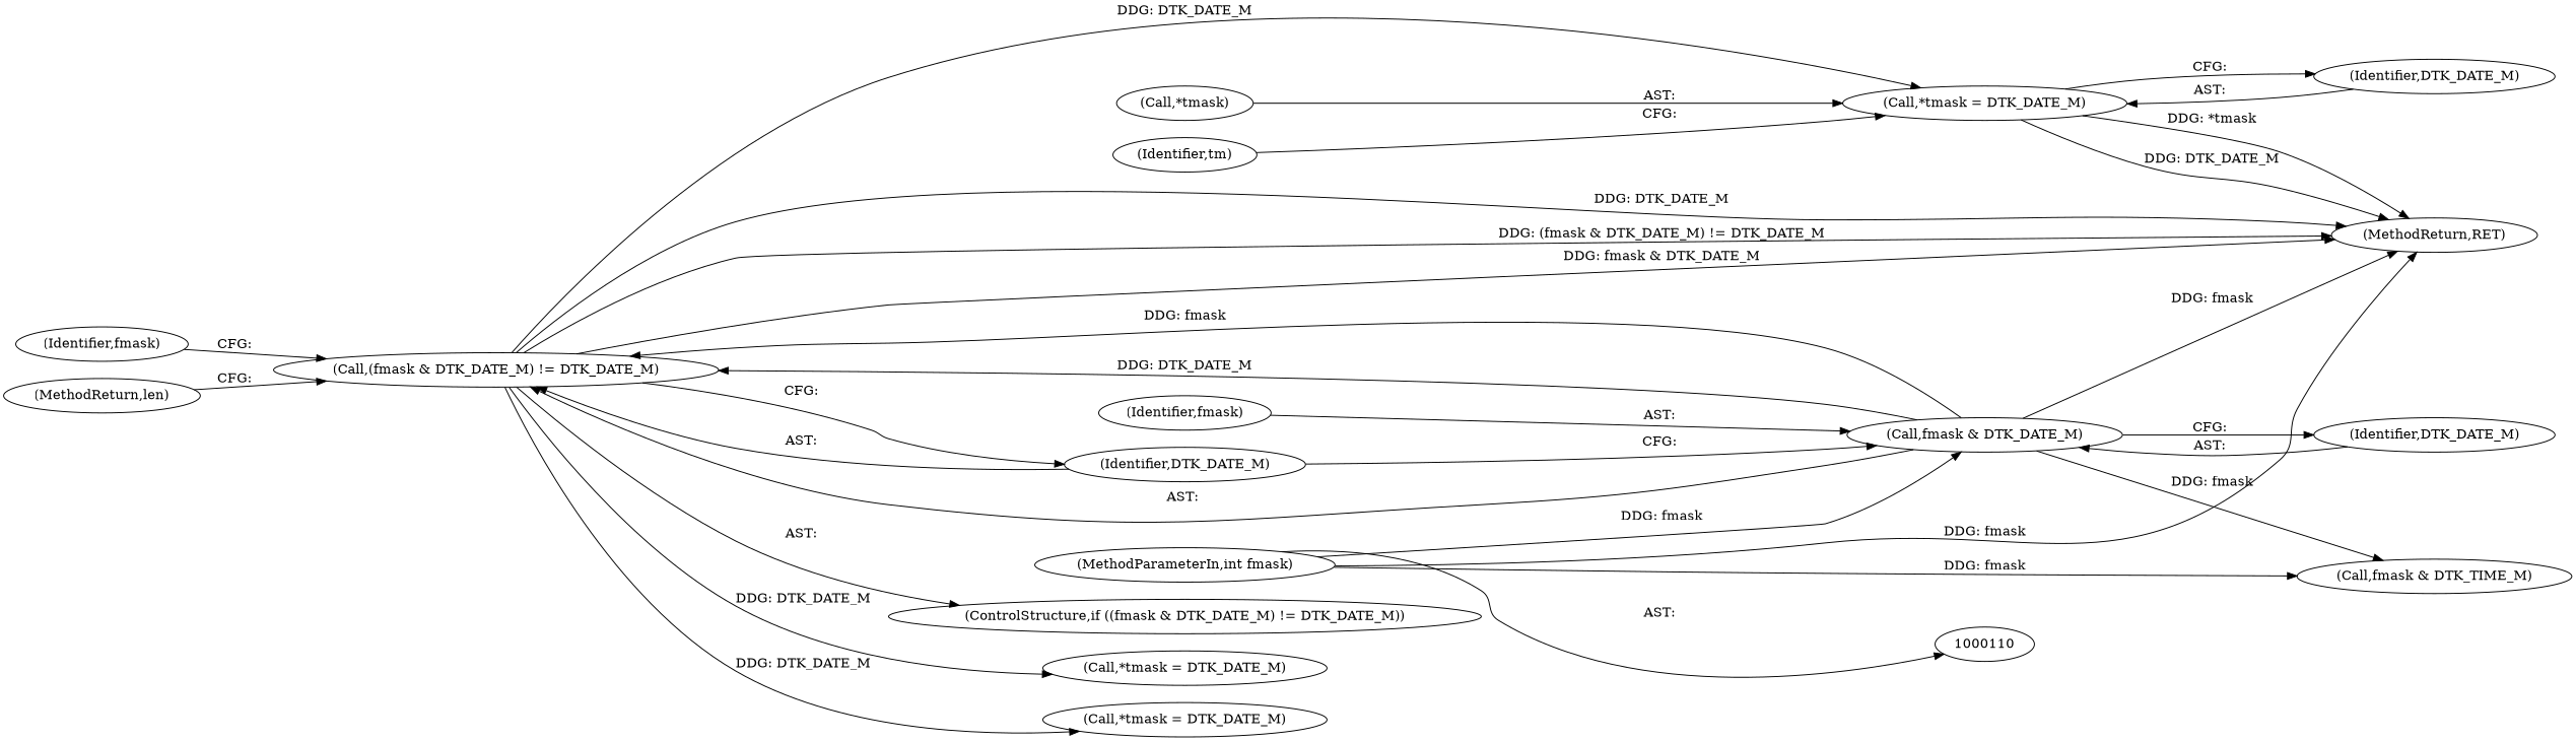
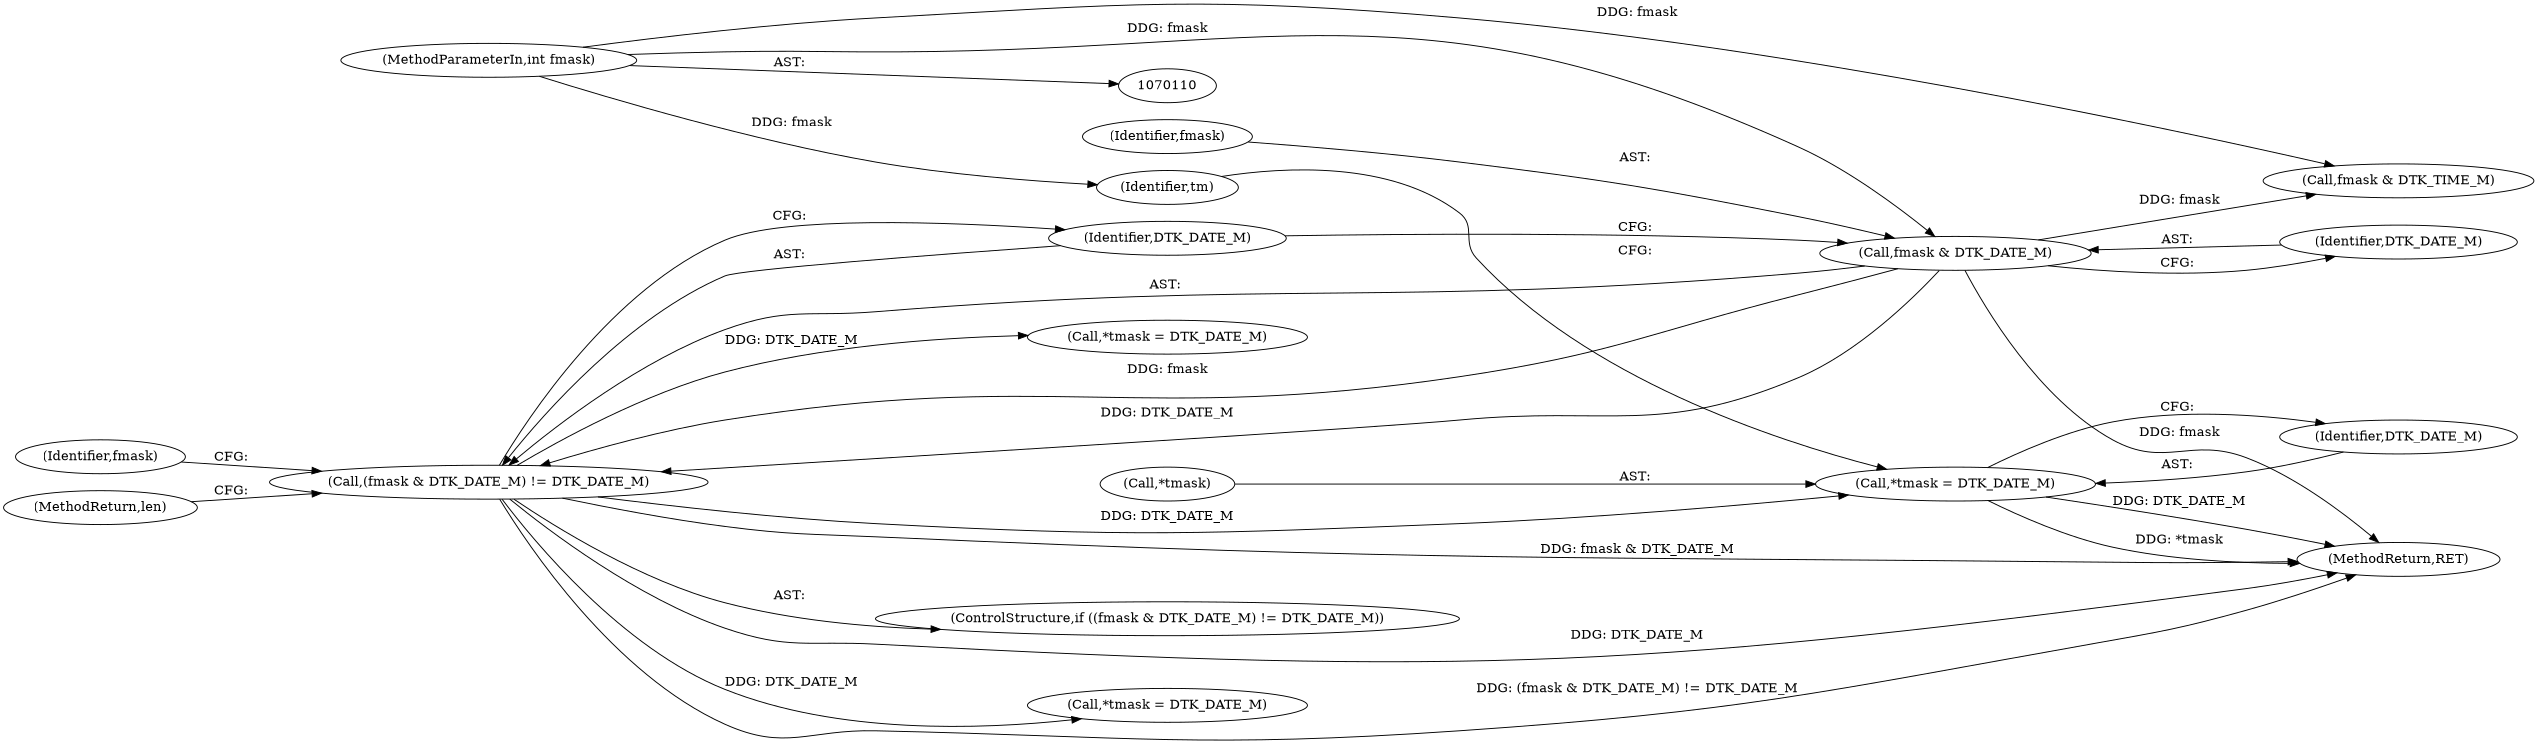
  digraph {
    rankdir=LR
    n1 [label="(Call,*tmask = DTK_DATE_M)"]
    n2 [label="(MethodReturn,RET)"]
    n3 [label="(Identifier,DTK_DATE_M)"]
    n4 [label="(Call,(fmask & DTK_DATE_M) != DTK_DATE_M)"]
    n5 [label="(ControlStructure,if ((fmask & DTK_DATE_M) != DTK_DATE_M))"]
    n6 [label="(Identifier,DTK_DATE_M)"]
    n7 [label="(Call,*tmask = DTK_DATE_M)"]
    n8 [label="(Call,*tmask = DTK_DATE_M)"]
    n9 [label="(Call,fmask & DTK_DATE_M)"]
    n10 [label="(Identifier,DTK_DATE_M)"]
    n11 [label="(Call,fmask & DTK_TIME_M)"]
    n12 [label="(MethodParameterIn,int fmask)"]
-   1000110
+   1000110 [label=1070110]
    n14 [label="(Identifier,fmask)"]
    n15 [label="(MethodReturn,len)"]
    n16 [label="(Call,*tmask)"]
    n17 [label="(Identifier,fmask)"]
    n18 [label="(Identifier,tm)"]
    n1 -> n2 [label="DDG: DTK_DATE_M"]
    n1 -> n2 [label="DDG: *tmask"]
    n1 -> n3 [label="CFG: "]
    n3 -> n1 [label="AST: "]
    n4 -> n1 [label="DDG: DTK_DATE_M"]
    n4 -> n2 [label="DDG: DTK_DATE_M"]
    n4 -> n2 [label="DDG: (fmask & DTK_DATE_M) != DTK_DATE_M"]
    n4 -> n2 [label="DDG: fmask & DTK_DATE_M"]
    n4 -> n5 [label="AST: "]
    n4 -> n6 [label="CFG: "]
    n4 -> n7 [label="DDG: DTK_DATE_M"]
    n4 -> n8 [label="DDG: DTK_DATE_M"]
    n6 -> n4 [label="AST: "]
    n6 -> n9 [label="CFG: "]
    n9 -> n2 [label="DDG: fmask"]
    n9 -> n4 [label="AST: "]
    n9 -> n4 [label="DDG: fmask"]
    n9 -> n4 [label="DDG: DTK_DATE_M"]
    n9 -> n10 [label="CFG: "]
    n9 -> n11 [label="DDG: fmask"]
    n10 -> n9 [label="AST: "]
-   n12 -> n2 [label="DDG: fmask"]
+   n12 -> n18 [label="DDG: fmask"]
    n12 -> n9 [label="DDG: fmask"]
    n12 -> n11 [label="DDG: fmask"]
    n12 -> 1000110 [label="AST: "]
    n14 -> n4 [label="CFG: "]
    n15 -> n4 [label="CFG: "]
    n16 -> n1 [label="AST: "]
    n17 -> n9 [label="AST: "]
    n18 -> n1 [label="CFG: "]
  }
